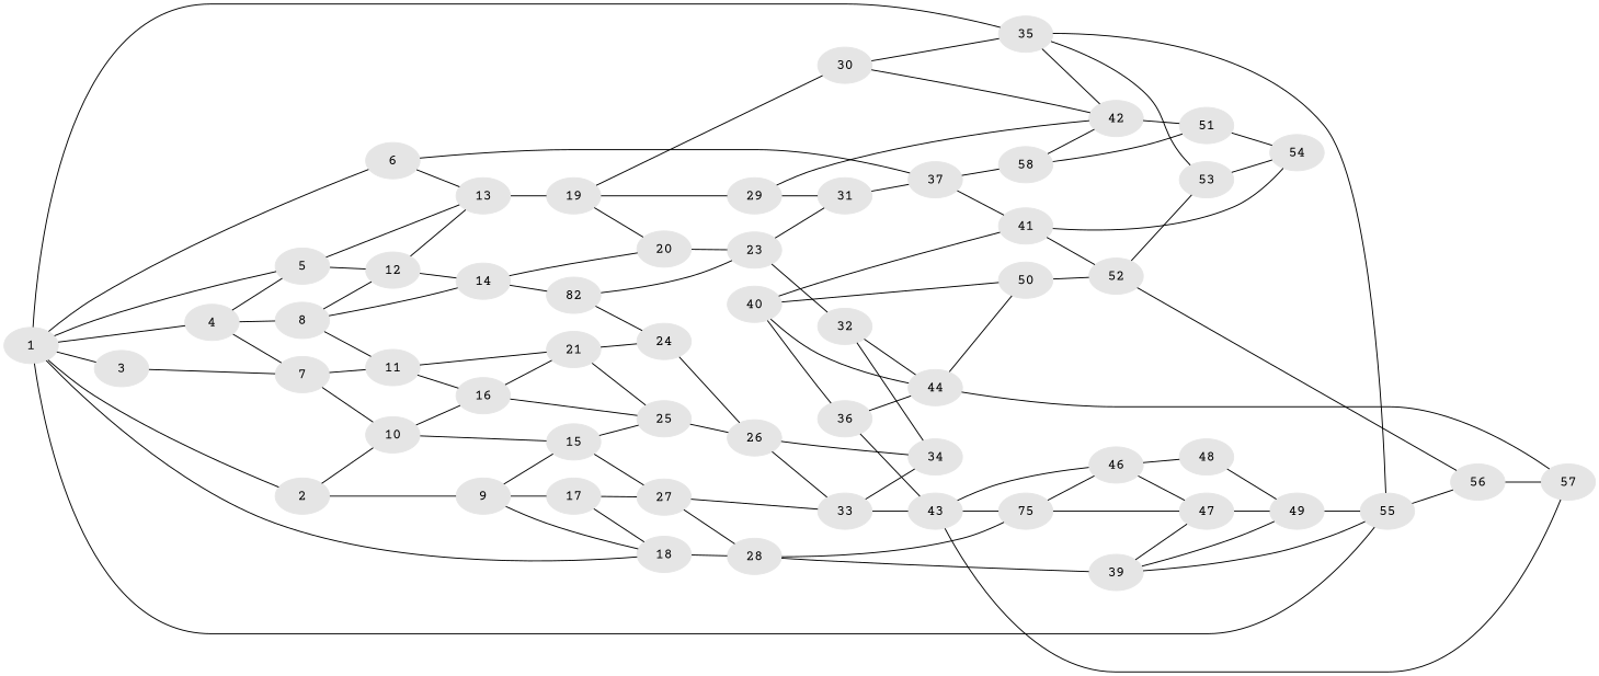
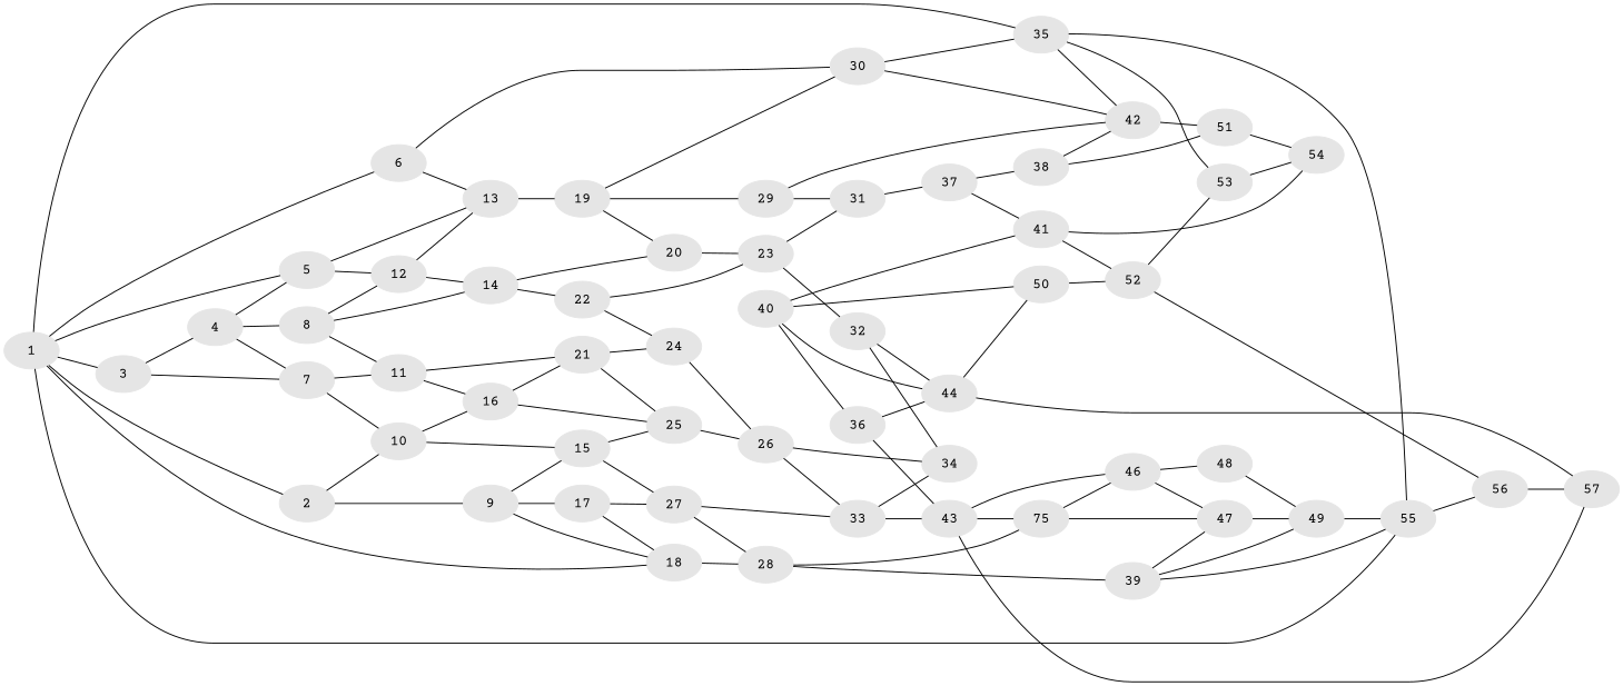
  graph {
    fontname="Courier Prime"
    rankdir=LR
    node [color=gray90 fontname="Courier Prime" style=filled]
    edge [fontname="Courier Prime" weight=1.0]
    1
    2
    3
    5
    6
    18
    35
    55
    9
    10
    4
    7
    12
    13
    30
    28
    42
    53
    56
    15
    17
    16
    8
    11
    14
    19
    21
    20
-   22 [label=82]
+   22
    25
    27
    24
    29
    23
    26
    33
    39
    n38 [label=75]
    31
    32
    37
    34
    44
    43
    47
    49
    46
    51
-   38 [label=58]
+   38
    41
    50
    57
    36
    54
    52
    40
    48
    1 -- 2
    1 -- 3
    1 -- 5
    1 -- 6
    1 -- 18
    1 -- 35
    1 -- 55
    2 -- 9
    2 -- 10
-   1 -- 4
+   3 -- 4
    3 -- 7
    5 -- 12
    5 -- 13
    6 -- 13
-   6 -- 37
+   6 -- 30
    18 -- 28
    35 -- 55
    35 -- 42
    35 -- 53
    55 -- 56
    9 -- 18
    9 -- 15
    9 -- 17
    10 -- 15
    10 -- 16
    4 -- 5
    4 -- 7
    4 -- 8
    7 -- 10
    7 -- 11
    12 -- 13
    12 -- 14
    13 -- 19
    30 -- 35
    30 -- 42
    28 -- 39
    28 -- n38
    42 -- 51
    53 -- 54
    56 -- 57
    15 -- 25
    15 -- 27
    17 -- 18
    17 -- 27
    16 -- 21
    16 -- 25
    8 -- 12
    8 -- 11
    8 -- 14
    11 -- 16
    11 -- 21
    14 -- 20
    14 -- 22
    19 -- 30
    19 -- 20
    19 -- 29
    21 -- 25
    21 -- 24
    20 -- 23
    22 -- 24 [weight=2.0]
    22 -- 23
    25 -- 26
    27 -- 28
    27 -- 33
    24 -- 26
    29 -- 42
    29 -- 31 [weight=2.0]
    23 -- 31
    23 -- 32
    26 -- 33
    26 -- 34
    33 -- 34
    33 -- 43
    39 -- 55
    39 -- 47
    39 -- 49
    n38 -- 47
    n38 -- 46
    31 -- 37
    32 -- 34
    32 -- 44
    37 -- 38
    37 -- 41
    44 -- 50
    44 -- 57
    43 -- n38 [weight=2.0]
    43 -- 46
    43 -- 57
    47 -- 49
    49 -- 55
    46 -- 47
    46 -- 48
    51 -- 54 [weight=2.0]
    38 -- 42
    38 -- 51
    41 -- 54
    41 -- 52
    50 -- 52
    36 -- 44 [weight=2.0]
    36 -- 43
    52 -- 53
    52 -- 56
    40 -- 44
    40 -- 41
    40 -- 50 [weight=2.0]
    40 -- 36
    48 -- 49
  }
